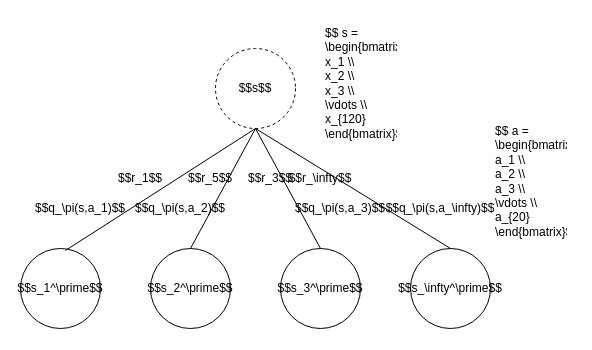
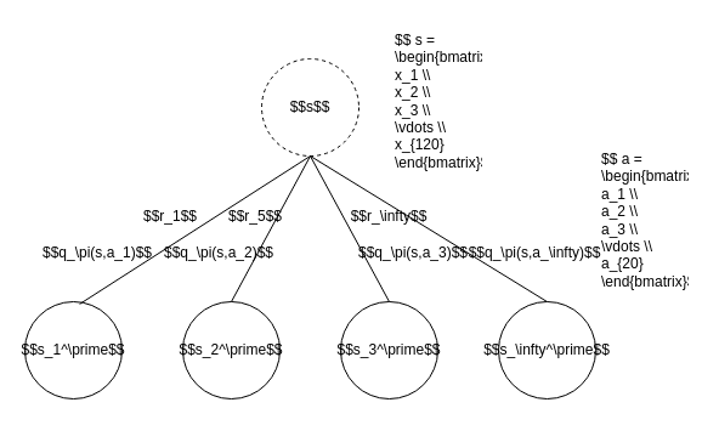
  <mxCell id="0" />
  <mxCell id="1" parent="0" />
  <mxCell id="2" value="$$s_2^\prime$$" style="ellipse;whiteSpace=wrap;html=1;aspect=fixed;" parent="1" vertex="1"><mxGeometry x="150" y="248" width="80" height="80" as="geometry" /></mxCell>
  <mxCell id="3" value="$$s_1^\prime$$" style="ellipse;whiteSpace=wrap;html=1;aspect=fixed;" parent="1" vertex="1"><mxGeometry x="20" y="248" width="80" height="80" as="geometry" /></mxCell>
  <mxCell id="4" value="$$s_3^\prime$$" style="ellipse;whiteSpace=wrap;html=1;aspect=fixed;" parent="1" vertex="1"><mxGeometry x="280" y="248" width="80" height="80" as="geometry" /></mxCell>
  <mxCell id="5" value="$$s_\infty^\prime$$" style="ellipse;whiteSpace=wrap;html=1;aspect=fixed;" parent="1" vertex="1"><mxGeometry x="410" y="248" width="80" height="80" as="geometry" /></mxCell>
  <mxCell id="6" value="$$s$$" style="ellipse;whiteSpace=wrap;html=1;aspect=fixed;dashed=1;" parent="1" vertex="1"><mxGeometry x="215" y="48" width="80" height="80" as="geometry" /></mxCell>
  <mxCell id="7" value="" style="endArrow=none;html=1;entryX=0.5;entryY=1;entryDx=0;entryDy=0;exitX=0.564;exitY=0.024;exitDx=0;exitDy=0;exitPerimeter=0;" parent="1" source="3" target="6" edge="1"><mxGeometry width="50" height="50" relative="1" as="geometry"><mxPoint x="80" y="238" as="sourcePoint" /><mxPoint x="215" y="108" as="targetPoint" /></mxGeometry></mxCell>
  <mxCell id="8" value="" style="endArrow=none;html=1;entryX=0.5;entryY=1;entryDx=0;entryDy=0;exitX=0.5;exitY=0;exitDx=0;exitDy=0;" parent="1" source="2" target="6" edge="1"><mxGeometry width="50" height="50" relative="1" as="geometry"><mxPoint x="190" y="238" as="sourcePoint" /><mxPoint x="225" y="118" as="targetPoint" /></mxGeometry></mxCell>
  <mxCell id="9" value="" style="endArrow=none;html=1;entryX=0.5;entryY=1;entryDx=0;entryDy=0;exitX=0.5;exitY=0;exitDx=0;exitDy=0;" parent="1" source="4" target="6" edge="1"><mxGeometry width="50" height="50" relative="1" as="geometry"><mxPoint x="200" y="248" as="sourcePoint" /><mxPoint x="265" y="138" as="targetPoint" /></mxGeometry></mxCell>
  <mxCell id="10" value="" style="endArrow=none;html=1;entryX=0.5;entryY=1;entryDx=0;entryDy=0;exitX=0.5;exitY=0;exitDx=0;exitDy=0;" parent="1" source="5" target="6" edge="1"><mxGeometry width="50" height="50" relative="1" as="geometry"><mxPoint x="330" y="258" as="sourcePoint" /><mxPoint x="265" y="138" as="targetPoint" /></mxGeometry></mxCell>
  <mxCell id="11" value="$$q_\pi(s,a_1)$$" style="text;html=1;strokeColor=none;fillColor=none;align=center;verticalAlign=middle;whiteSpace=wrap;rounded=0;" parent="1" vertex="1"><mxGeometry x="60" y="198" width="40" height="20" as="geometry" /></mxCell>
  <mxCell id="12" value="$$q_\pi(s,a_2)$$" style="text;html=1;strokeColor=none;fillColor=none;align=center;verticalAlign=middle;whiteSpace=wrap;rounded=0;" parent="1" vertex="1"><mxGeometry x="160" y="198" width="40" height="20" as="geometry" /></mxCell>
  <mxCell id="13" value="$$q_\pi(s,a_3)$$" style="text;html=1;strokeColor=none;fillColor=none;align=center;verticalAlign=middle;whiteSpace=wrap;rounded=0;" parent="1" vertex="1"><mxGeometry x="320" y="198" width="40" height="20" as="geometry" /></mxCell>
  <mxCell id="14" value="$$q_\pi(s,a_\infty)$$" style="text;html=1;strokeColor=none;fillColor=none;align=center;verticalAlign=middle;whiteSpace=wrap;rounded=0;" parent="1" vertex="1"><mxGeometry x="420" y="198" width="40" height="20" as="geometry" /></mxCell>
  <mxCell id="15" value="$$r_1$$" style="text;html=1;strokeColor=none;fillColor=none;align=center;verticalAlign=middle;whiteSpace=wrap;rounded=0;" parent="1" vertex="1"><mxGeometry x="120" y="168" width="40" height="20" as="geometry" /></mxCell>
  <mxCell id="16" value="$$r_5$$" style="text;html=1;strokeColor=none;fillColor=none;align=center;verticalAlign=middle;whiteSpace=wrap;rounded=0;" parent="1" vertex="1"><mxGeometry x="190" y="168" width="40" height="20" as="geometry" /></mxCell>
- <mxCell id="17" value="$$r_3$$" style="text;html=1;strokeColor=none;fillColor=none;align=center;verticalAlign=middle;whiteSpace=wrap;rounded=0;" parent="1" vertex="1"><mxGeometry x="250" y="168" width="40" height="20" as="geometry" /></mxCell>
  <mxCell id="18" value="$$r_\infty$$" style="text;html=1;strokeColor=none;fillColor=none;align=center;verticalAlign=middle;whiteSpace=wrap;rounded=0;" parent="1" vertex="1"><mxGeometry x="300" y="168" width="40" height="20" as="geometry" /></mxCell>
  <mxCell id="19" value="$$ s =&lt;br&gt; \begin{bmatrix}&lt;br&gt;x_1 \\&lt;br&gt;  x_2 \\&lt;br&gt;  x_3 \\&lt;br&gt;\vdots \\&lt;br&gt;x_{120}&lt;br&gt; \end{bmatrix}$$" style="text;html=1;spacing=5;spacingTop=-10;whiteSpace=wrap;overflow=hidden;fillColor=none;strokeColor=none;shadow=0;rounded=0;verticalAlign=middle" vertex="1" parent="1"><mxGeometry x="320" y="20.5" width="80" height="135" as="geometry" /></mxCell>
  <mxCell id="20" value="$$ a =&amp;nbsp;&lt;br&gt; \begin{bmatrix}&lt;br&gt;a_1 \\&lt;br&gt;a_2 \\&lt;br&gt;a_3 \\&lt;br&gt;\vdots \\&lt;br&gt;a_{20}&lt;br&gt; \end{bmatrix}$$" style="text;html=1;spacing=5;spacingTop=-10;whiteSpace=wrap;overflow=hidden;fillColor=none;strokeColor=none;shadow=0;rounded=0;verticalAlign=middle" vertex="1" parent="1"><mxGeometry x="490" y="118" width="80" height="135" as="geometry" /></mxCell>
